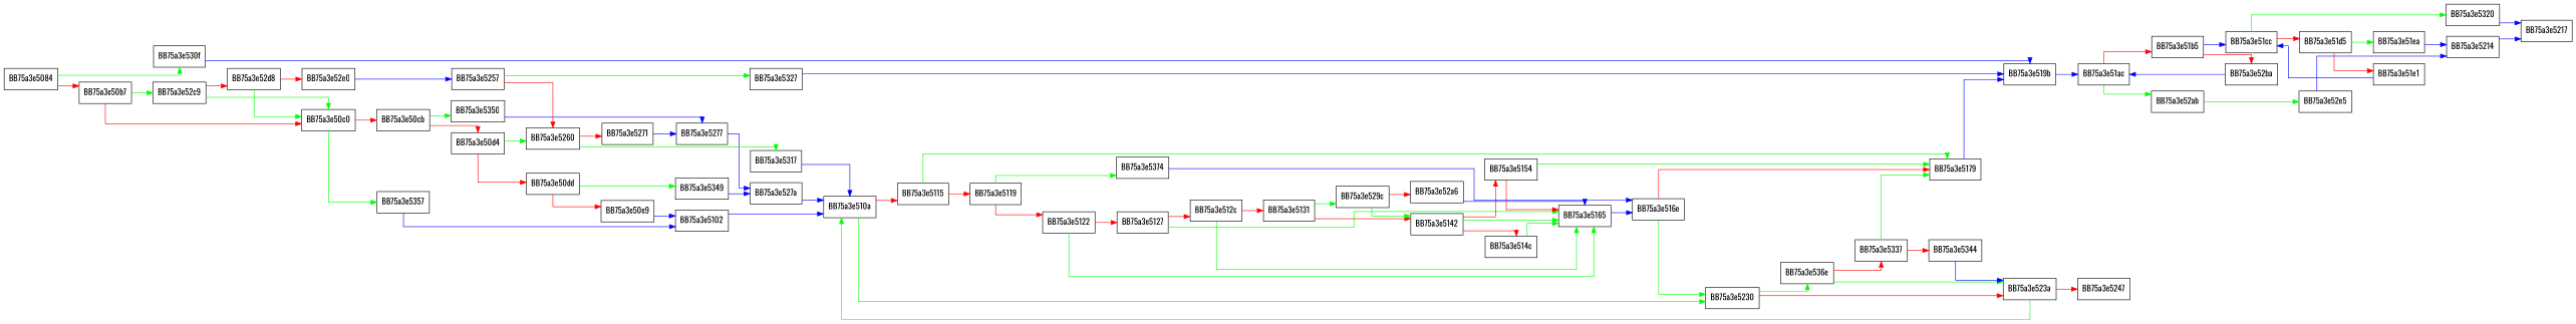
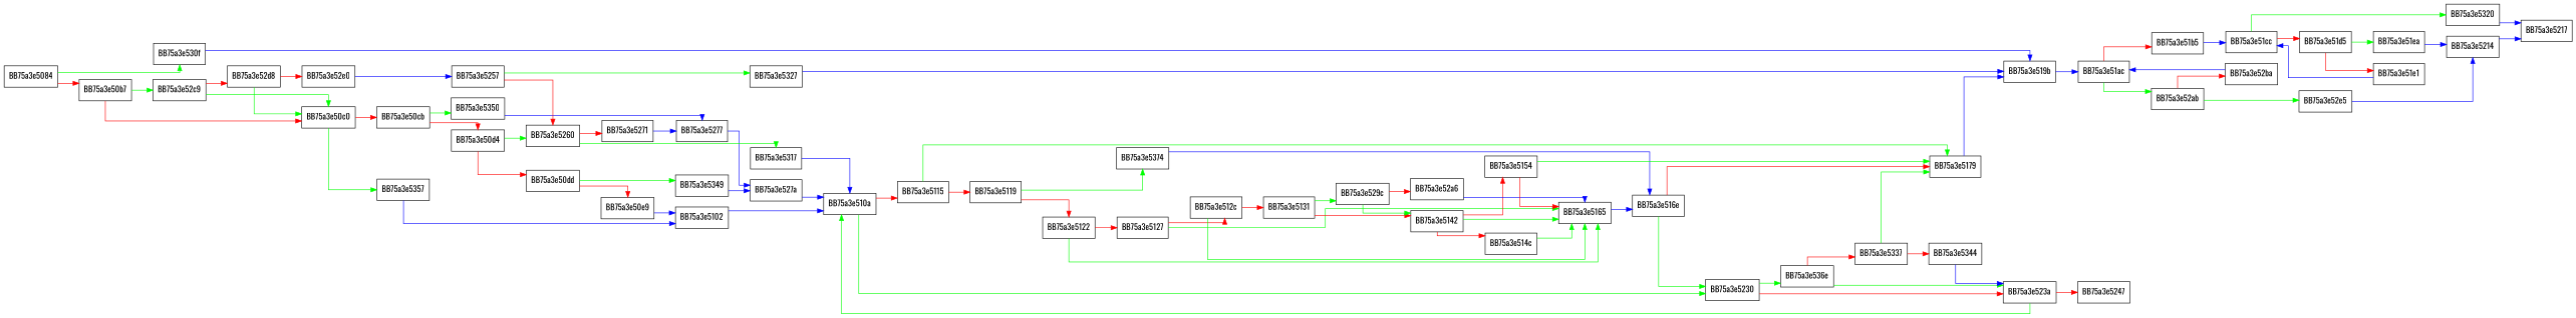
  digraph {
    fontname=Oswald
    rankdir=LR
    splines=ortho
    node [fontname=Oswald shape=box]
    edge [color=green fontname=Oswald]
    BB75a3e5084
    BB75a3e530f
    BB75a3e50b7
    BB75a3e519b
    BB75a3e52c9
    BB75a3e50c0
    BB75a3e51ac
    BB75a3e52d8
    BB75a3e5357
    BB75a3e50cb
    BB75a3e52e0
    BB75a3e5102
    BB75a3e5350
    BB75a3e50d4
    BB75a3e510a
    BB75a3e5277
    BB75a3e5260
    BB75a3e50dd
    BB75a3e527a
    BB75a3e5317
    BB75a3e5271
    BB75a3e5349
    BB75a3e50e9
    BB75a3e5230
    BB75a3e5115
    n26 [label=BB75a3e536e]
    BB75a3e523a
    BB75a3e5179
    BB75a3e5119
    BB75a3e5337
    BB75a3e5247
    BB75a3e5374
    BB75a3e5122
    BB75a3e516e
    BB75a3e5165
    BB75a3e5127
    BB75a3e512c
    BB75a3e5131
    BB75a3e529c
    BB75a3e5142
    BB75a3e52a6
    BB75a3e514c
    BB75a3e5154
    BB75a3e52ab
    BB75a3e51b5
    BB75a3e52e5
    BB75a3e52ba
    BB75a3e51cc
    BB75a3e5214
    BB75a3e5320
    BB75a3e51d5
    BB75a3e5217
    BB75a3e51ea
    BB75a3e51e1
    BB75a3e5344
    BB75a3e5257
    BB75a3e5327
    BB75a3e5084 -> BB75a3e530f
    BB75a3e5084 -> BB75a3e50b7 [color=red]
    BB75a3e530f -> BB75a3e519b [color=blue]
    BB75a3e50b7 -> BB75a3e52c9
    BB75a3e50b7 -> BB75a3e50c0 [color=red]
    BB75a3e519b -> BB75a3e51ac [color=blue]
    BB75a3e52c9 -> BB75a3e50c0
    BB75a3e52c9 -> BB75a3e52d8 [color=red]
    BB75a3e50c0 -> BB75a3e5357
    BB75a3e50c0 -> BB75a3e50cb [color=red]
    BB75a3e51ac -> BB75a3e52ab
    BB75a3e51ac -> BB75a3e51b5 [color=red]
    BB75a3e52d8 -> BB75a3e50c0
    BB75a3e52d8 -> BB75a3e52e0 [color=red]
    BB75a3e5357 -> BB75a3e5102 [color=blue]
    BB75a3e50cb -> BB75a3e5350
    BB75a3e50cb -> BB75a3e50d4 [color=red]
    BB75a3e52e0 -> BB75a3e5257 [color=blue]
    BB75a3e5102 -> BB75a3e510a [color=blue]
    BB75a3e5350 -> BB75a3e5277 [color=blue]
    BB75a3e50d4 -> BB75a3e5260
    BB75a3e50d4 -> BB75a3e50dd [color=red]
    BB75a3e510a -> BB75a3e5230
    BB75a3e510a -> BB75a3e5115 [color=red]
    BB75a3e5277 -> BB75a3e527a [color=blue]
    BB75a3e5260 -> BB75a3e5317
    BB75a3e5260 -> BB75a3e5271 [color=red]
    BB75a3e50dd -> BB75a3e5349
    BB75a3e50dd -> BB75a3e50e9 [color=red]
    BB75a3e527a -> BB75a3e510a [color=blue]
    BB75a3e5317 -> BB75a3e510a [color=blue]
    BB75a3e5271 -> BB75a3e5277 [color=blue]
    BB75a3e5349 -> BB75a3e527a [color=blue]
    BB75a3e50e9 -> BB75a3e5102 [color=blue]
    BB75a3e5230 -> n26
    BB75a3e5230 -> BB75a3e523a [color=red]
    BB75a3e5115 -> BB75a3e5179
    BB75a3e5115 -> BB75a3e5119 [color=red]
    n26 -> BB75a3e523a
    n26 -> BB75a3e5337 [color=red]
    BB75a3e523a -> BB75a3e510a
    BB75a3e523a -> BB75a3e5247 [color=red]
    BB75a3e5179 -> BB75a3e519b [color=blue]
    BB75a3e5119 -> BB75a3e5374
    BB75a3e5119 -> BB75a3e5122 [color=red]
    BB75a3e5337 -> BB75a3e5179
    BB75a3e5337 -> BB75a3e5344 [color=red]
    BB75a3e5374 -> BB75a3e516e [color=blue]
    BB75a3e5122 -> BB75a3e5165
    BB75a3e5122 -> BB75a3e5127 [color=red]
    BB75a3e516e -> BB75a3e5230
    BB75a3e516e -> BB75a3e5179 [color=red]
    BB75a3e5165 -> BB75a3e516e [color=blue]
    BB75a3e5127 -> BB75a3e5165
    BB75a3e5127 -> BB75a3e512c [color=red]
    BB75a3e512c -> BB75a3e5165
    BB75a3e512c -> BB75a3e5131 [color=red]
    BB75a3e5131 -> BB75a3e529c
    BB75a3e5131 -> BB75a3e5142 [color=red]
    BB75a3e529c -> BB75a3e5142
    BB75a3e529c -> BB75a3e52a6 [color=red]
    BB75a3e5142 -> BB75a3e5165
    BB75a3e5142 -> BB75a3e514c [color=red]
    BB75a3e5142 -> BB75a3e5154 [color=red]
    BB75a3e52a6 -> BB75a3e5165 [color=blue]
    BB75a3e514c -> BB75a3e5165
    BB75a3e5154 -> BB75a3e5179
    BB75a3e5154 -> BB75a3e5165 [color=red]
    BB75a3e52ab -> BB75a3e52e5
-   BB75a3e51b5 -> BB75a3e52ba [color=red]
+   BB75a3e52ab -> BB75a3e52ba [color=red]
    BB75a3e51b5 -> BB75a3e51cc [color=blue]
    BB75a3e52e5 -> BB75a3e5214 [color=blue]
    BB75a3e52ba -> BB75a3e51ac [color=blue]
    BB75a3e51cc -> BB75a3e5320
    BB75a3e51cc -> BB75a3e51d5 [color=red]
    BB75a3e5214 -> BB75a3e5217 [color=blue]
    BB75a3e5320 -> BB75a3e5217 [color=blue]
    BB75a3e51d5 -> BB75a3e51ea
    BB75a3e51d5 -> BB75a3e51e1 [color=red]
    BB75a3e51ea -> BB75a3e5214 [color=blue]
    BB75a3e51e1 -> BB75a3e51cc [color=blue]
    BB75a3e5344 -> BB75a3e523a [color=blue]
    BB75a3e5257 -> BB75a3e5260 [color=red]
    BB75a3e5257 -> BB75a3e5327
    BB75a3e5327 -> BB75a3e519b [color=blue]
  }
